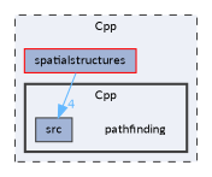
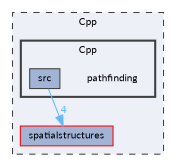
  digraph {
    compound=true
    fontname=Lato
    node [fontname=Lato fontsize=10 shape=box fillcolor="#a2b4d6" style=filled]
    n1 [height=0.2 label=pathfinding shape=plaintext width=0.4 fillcolor="" style=""]
    n2 [color=grey25 height=0.2 label=src width=0.4]
    n3 [color=red height=0.2 label=spatialstructures width=0.4]
    subgraph cluster_1 {
      bgcolor="#edf0f7"
      fontsize=10
      label=Cpp
      pencolor=grey25
      style="filled,dashed"
      n3
      subgraph cluster_2 {
        bgcolor="#edf0f7"
        fontsize=10
        pencolor=grey25
        style="filled,bold"
        n1
        n2
      }
    }
-   n3 -> n2 [color=steelblue1 fontcolor=steelblue1 fontname=Lato fontsize=10 headlabel=4 labeldistance=1.5 labelfontname=Helvetica labelfontsize=10]
+   n2 -> n3 [color=steelblue1 fontcolor=steelblue1 fontname=Lato fontsize=10 headlabel=4 labeldistance=1.5 labelfontname=Helvetica labelfontsize=10]
  }
